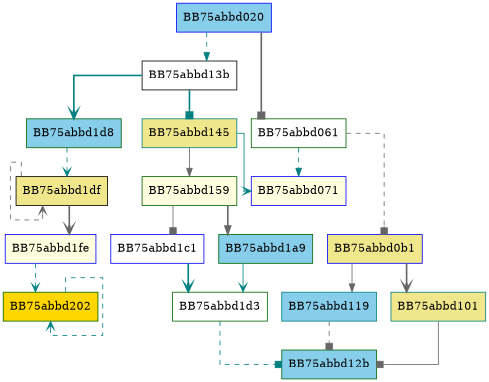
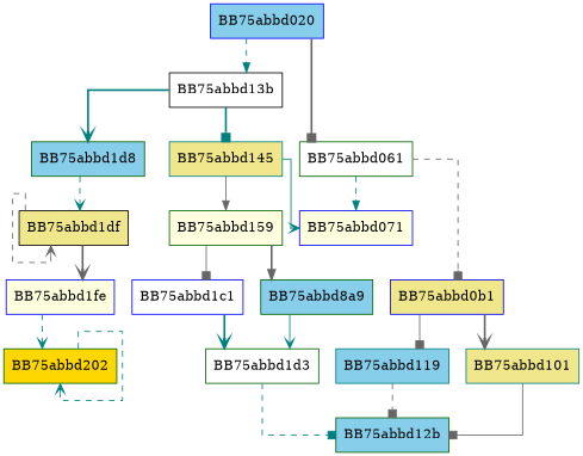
  digraph {
    splines=ortho
    node [color=darkgreen fillcolor=skyblue shape=box style=filled]
    edge [arrowhead=vee color=teal style=dashed]
    BB75abbd020 [color=blue]
    BB75abbd13b [color=black fillcolor=white]
    BB75abbd061 [fillcolor=white]
    BB75abbd1d8
    BB75abbd145 [color=teal fillcolor=khaki]
    BB75abbd0b1 [color=blue fillcolor=khaki]
    BB75abbd071 [color=blue fillcolor=lightyellow]
    BB75abbd1df [color=black fillcolor=khaki]
    BB75abbd159 [fillcolor=lightyellow]
    BB75abbd119 [color=teal]
    BB75abbd101 [color=teal fillcolor=khaki]
    BB75abbd12b
    BB75abbd1fe [color=blue fillcolor=lightyellow]
    BB75abbd1c1 [color=blue fillcolor=white]
-   BB75abbd1a9
+   BB75abbd1a9 [label=BB75abbd8a9]
    BB75abbd1d3 [fillcolor=white]
    BB75abbd202 [fillcolor=gold]
    BB75abbd020 -> BB75abbd13b [arrowhead=normal]
    BB75abbd020 -> BB75abbd061 [arrowhead=box color=gray40 style=bold]
    BB75abbd13b -> BB75abbd1d8 [style=bold]
    BB75abbd13b -> BB75abbd145 [arrowhead=box style=bold]
    BB75abbd061 -> BB75abbd0b1 [arrowhead=box color=gray40]
    BB75abbd061 -> BB75abbd071 [arrowhead=normal]
    BB75abbd1d8 -> BB75abbd1df
    BB75abbd145 -> BB75abbd071 [style=solid]
    BB75abbd145 -> BB75abbd159 [arrowhead=normal color=gray40 style=solid]
-   BB75abbd0b1 -> BB75abbd119 [arrowhead=normal color=gray40 style=solid]
+   BB75abbd0b1 -> BB75abbd119 [arrowhead=box color=gray40 style=solid]
    BB75abbd0b1 -> BB75abbd101 [color=gray40 style=bold]
    BB75abbd1df -> BB75abbd1df [color=gray40]
    BB75abbd1df -> BB75abbd1fe [color=gray40 style=bold]
    BB75abbd159 -> BB75abbd1c1 [arrowhead=box color=gray40 style=solid]
    BB75abbd159 -> BB75abbd1a9 [arrowhead=normal color=gray40 style=bold]
    BB75abbd119 -> BB75abbd12b [arrowhead=box color=gray40]
    BB75abbd101 -> BB75abbd12b [arrowhead=box color=gray40 style=solid]
    BB75abbd1fe -> BB75abbd202
    BB75abbd1c1 -> BB75abbd1d3 [style=bold]
    BB75abbd1a9 -> BB75abbd1d3 [style=solid]
    BB75abbd1d3 -> BB75abbd12b [arrowhead=box]
    BB75abbd202 -> BB75abbd202
  }
